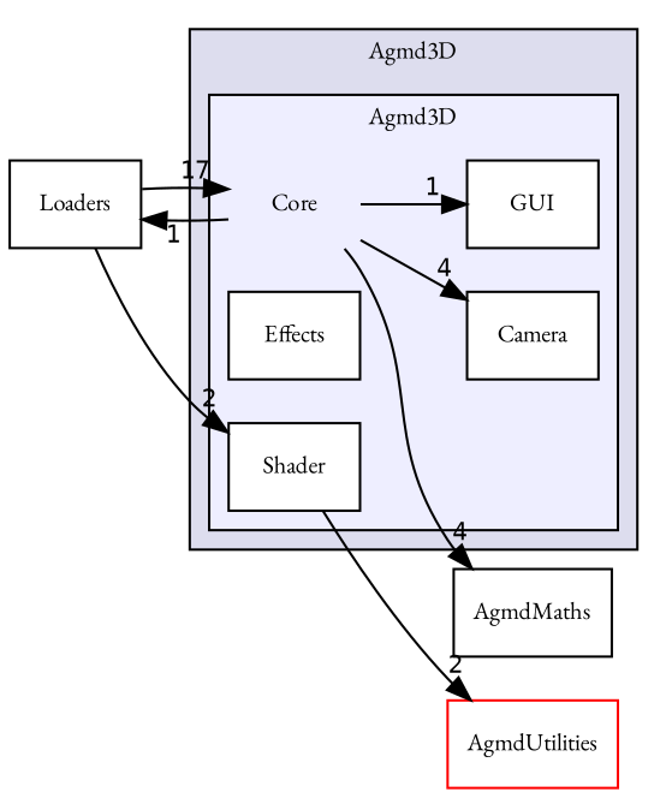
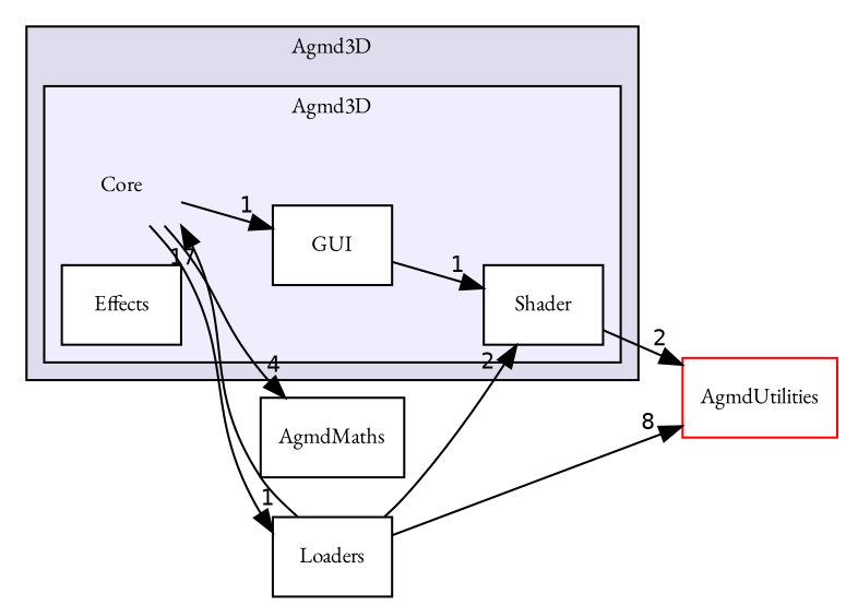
  digraph {
    compound=true
    fontname="EB Garamond"
    rankdir=LR
    node [fontname="EB Garamond" fontsize=10 shape=box color=black fillcolor=white style=filled]
    edge [fontname="EB Garamond" headlabel=1 labeldistance=1.5 labelfontname=Helvetica labelfontsize=10]
    n1 [label=Core shape=plaintext color="" fillcolor="" style=""]
-   n2 [label=Camera]
    n3 [label=Effects]
    n4 [label=GUI]
    n5 [label=Shader]
    n6 [label=AgmdMaths color="" fillcolor="" style=""]
    n7 [label=Loaders color="" fillcolor="" style=""]
    n8 [color=red label=AgmdUtilities]
    subgraph cluster_1 {
      bgcolor="#ddddee"
      fontsize=10
      label=Agmd3D
      pencolor=black
      subgraph cluster_2 {
        bgcolor="#eeeeff"
        fontsize=10
        label=Agmd3D
        pencolor=black
        n1
-       n2
        n3
        n4
        n5
      }
    }
-   n1 -> n2 [headlabel=4]
    n1 -> n4
    n1 -> n6 [headlabel=4]
    n1 -> n7
+   n4 -> n5
    n5 -> n8 [headlabel=2]
    n7 -> n1 [headlabel=17]
    n7 -> n5 [headlabel=2]
+   n7 -> n8 [headlabel=8]
  }
